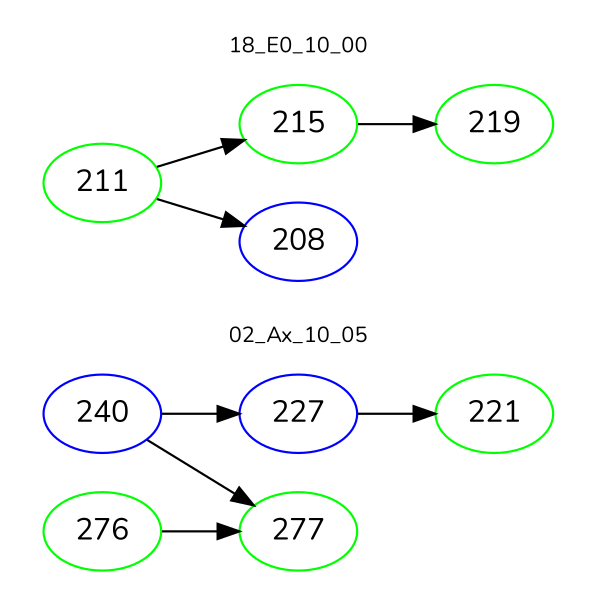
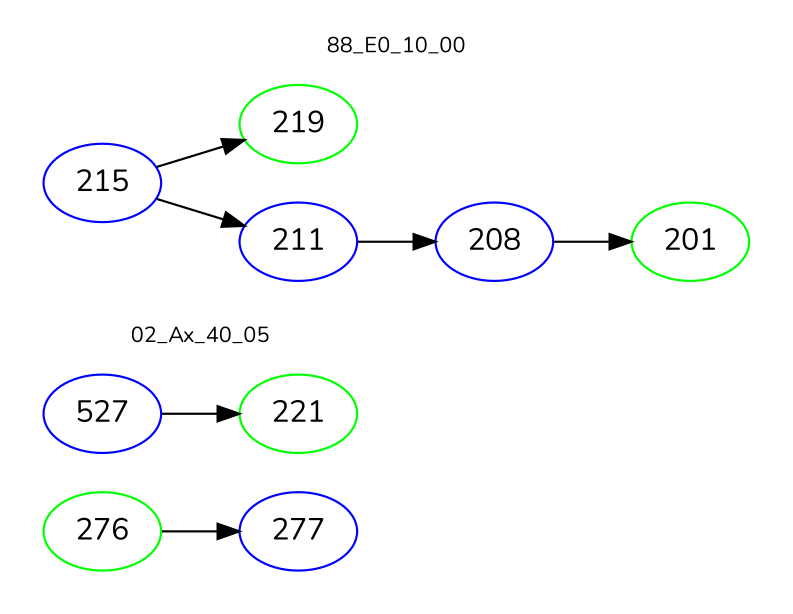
  digraph {
    fontname=Nunito
    rankdir=LR
    node [color=blue fontname=Nunito]
    edge [color=black fontname=Nunito]
-   n1 [label=240]
-   n2 [label=227]
-   n3 [color=green label=277]
+   n2 [label=527]
+   n3 [label=277]
    n4 [color=green label=221]
    n5 [color=green label=276]
-   n6 [color=green label=211]
+   n6 [label=211]
    n7 [label=208]
-   n8 [color=green label=215]
+   n8 [label=215]
+   n9 [color=green label=201]
    n10 [color=green label=219]
    subgraph cluster_1 {
      color=white
      fontsize=10
-     label="02_Ax_10_05"
-     n1
+     label="02_Ax_40_05"
      n2
      n3
      n4
      n5
    }
    subgraph cluster_2 {
      color=white
      fontsize=10
-     label="18_E0_10_00"
+     label="88_E0_10_00"
      n6
      n7
      n8
+     n9
      n10
    }
-   n1 -> n2
-   n1 -> n3
    n2 -> n4
    n5 -> n3
    n6 -> n7
-   n6 -> n8
+   n8 -> n6
+   n7 -> n9
    n8 -> n10
  }
